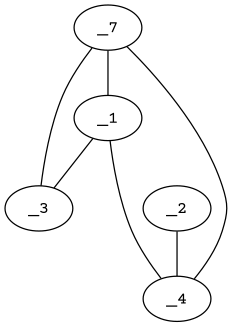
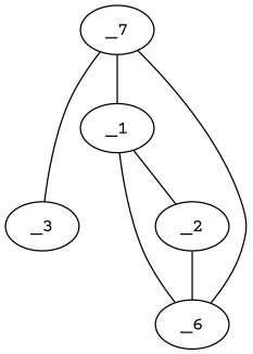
  graph {
    fontname="Courier Prime"
    node [fontname="Courier Prime"]
    edge [fontname="Courier Prime"]
    n1 [label=_7 x=0.769702 y=2.6975]
    _1 [x=0.927115 y=0.921413]
    _3 [x=1.72647 y=1.94407]
-   _4 [x=2.10065 y=2.79735]
+   _4 [x=2.10065 y=2.79735 label=_6]
    _2 [x=0.489899 y=1.17167]
    n1 -- _1
    n1 -- _3
    n1 -- _4
    _1 -- _4
-   _1 -- _3
+   _1 -- _2
    _2 -- _4
  }
